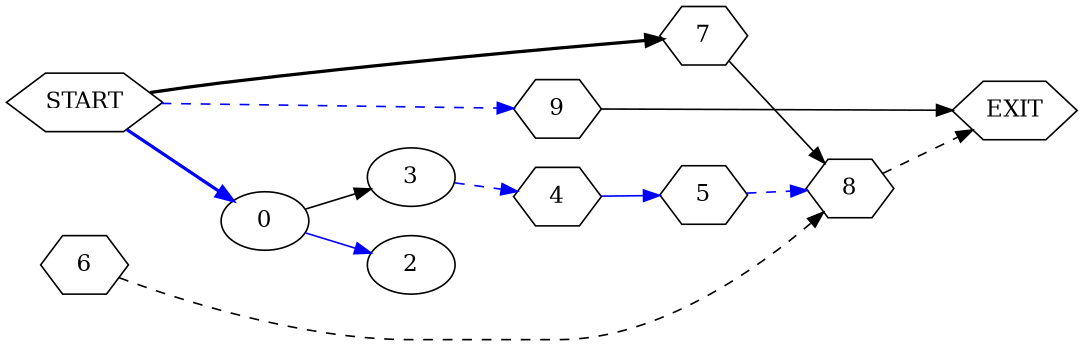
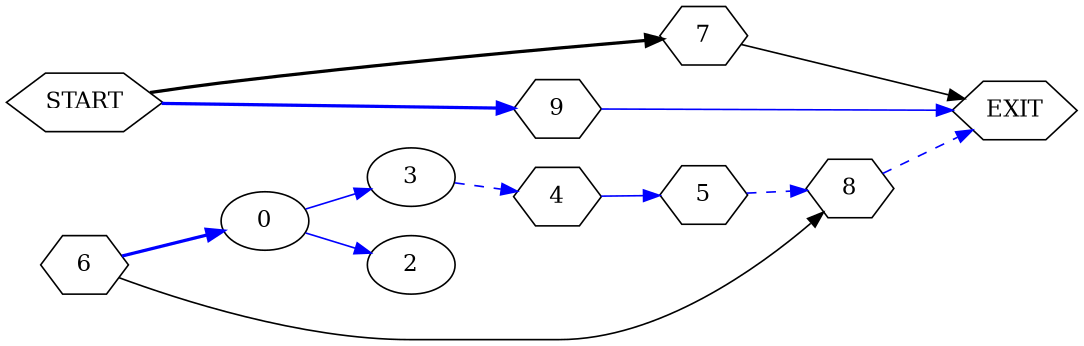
  digraph {
    rankdir=LR
    node [shape=hexagon]
    edge [color=blue style=solid]
    n1 [label=START]
    n2 [label=0 shape=ellipse]
    7
    9
    2 [shape=ellipse]
    3 [shape=ellipse]
    n7 [label=EXIT]
    4
    5
    8
    6
-   n1 -> n2 [style=bold]
+   6 -> n2 [style=bold]
    n1 -> 7 [color=black style=bold]
-   n1 -> 9 [style=dashed]
+   n1 -> 9 [style=bold]
    n2 -> 2
-   n2 -> 3 [color=black]
-   7 -> 8 [color=black]
-   9 -> n7 [color=black]
+   n2 -> 3
+   7 -> n7 [color=black]
+   9 -> n7
    3 -> 4 [style=dashed]
    4 -> 5
    5 -> 8 [style=dashed]
-   8 -> n7 [color=black style=dashed]
-   6 -> 8 [color=black style=dashed]
+   8 -> n7 [style=dashed]
+   6 -> 8 [color=black]
  }
